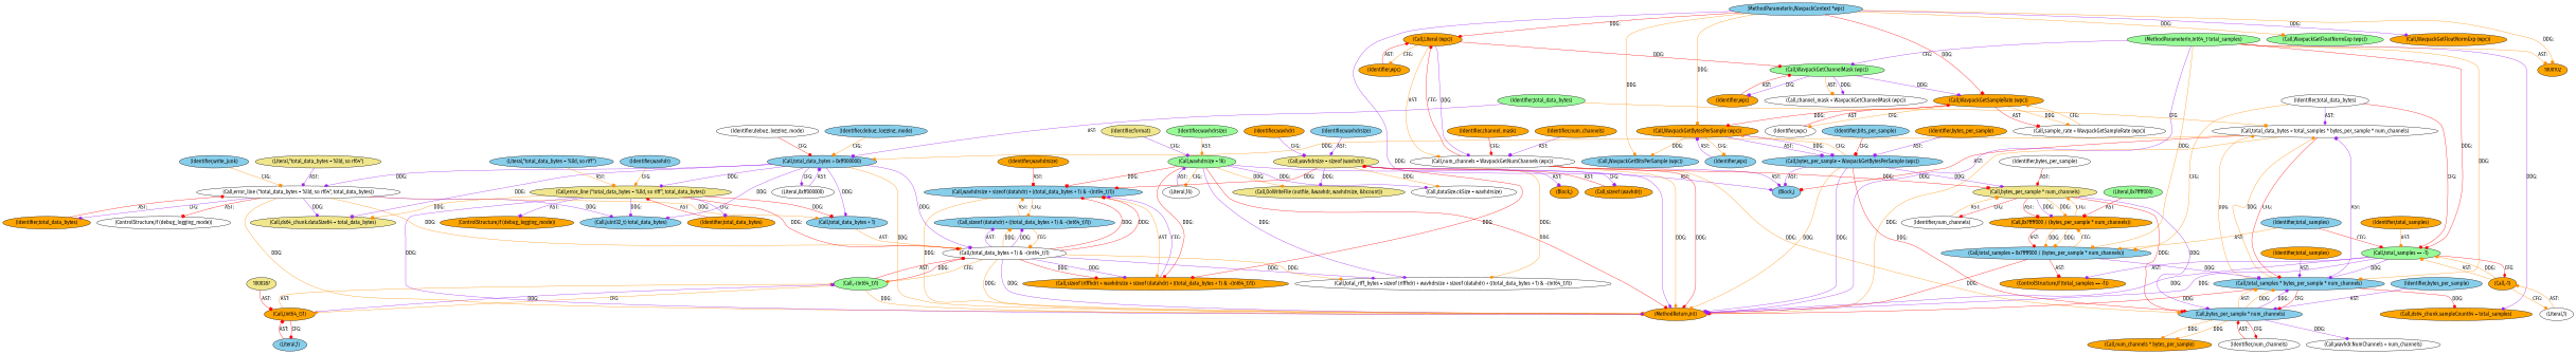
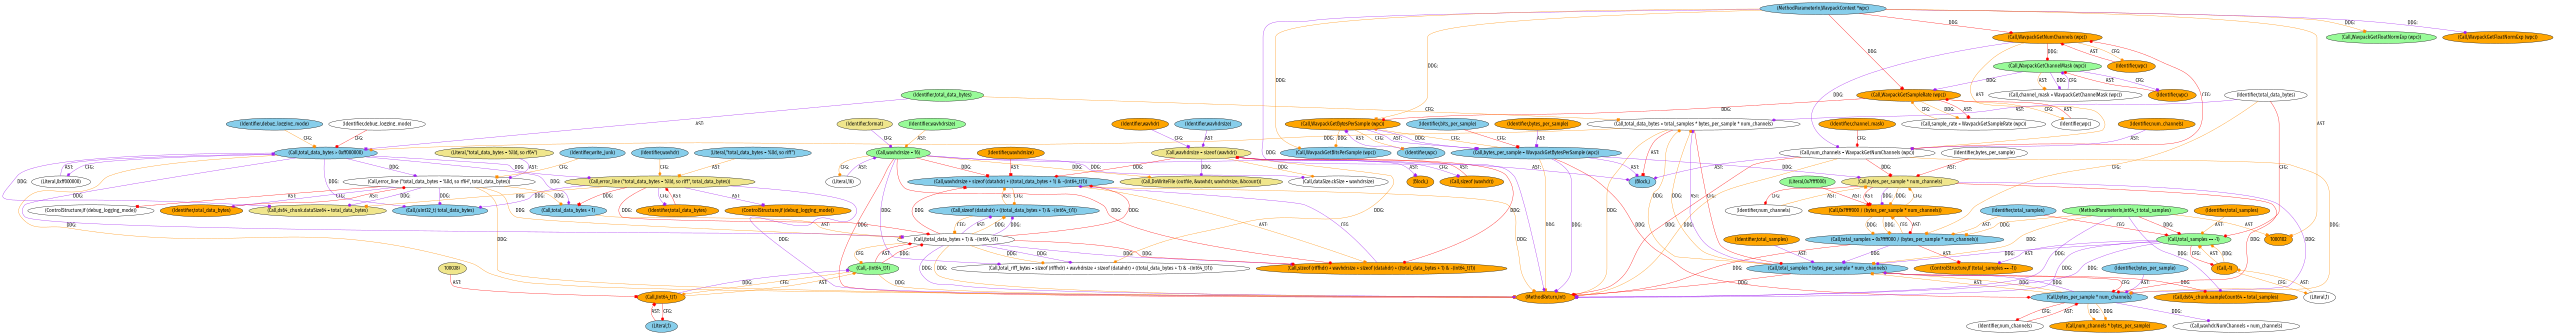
  digraph {
    fontname="Fira Sans"
    node [fillcolor=orange fontname="Fira Sans" style=filled]
    edge [arrowhead=box color=darkorange fontname="Fira Sans"]
    n1 [fillcolor=skyblue label="(Call,wavhdrsize + sizeof (datahdr) + ((total_data_bytes + 1) & ~(int64_t)1))"]
    n2 [label="(Call,sizeof (riffhdr) + wavhdrsize + sizeof (datahdr) + ((total_data_bytes + 1) & ~(int64_t)1))"]
    n3 [label="(MethodReturn,int)"]
    n4 [fillcolor=skyblue label="(Call,sizeof (datahdr) + ((total_data_bytes + 1) & ~(int64_t)1))"]
    n5 [fillcolor=white label="(Call,(total_data_bytes + 1) & ~(int64_t)1)"]
    n6 [fillcolor=palegreen label="(Call,wavhdrsize = 16)"]
    n7 [fillcolor=white label="(Literal,16)"]
    n8 [fillcolor=khaki label="(Call,DoWriteFile (outfile, &wavhdr, wavhdrsize, &bcount))"]
    n9 [fillcolor=white label="(Call,total_riff_bytes = sizeof (riffhdr) + wavhdrsize + sizeof (datahdr) + ((total_data_bytes + 1) & ~(int64_t)1))"]
    n10 [fillcolor=white label="(Call,dataSize.ckSize = wavhdrsize)"]
    n11 [fillcolor=skyblue label="(Block,)"]
    n12 [fillcolor=khaki label="(Call,wavhdrsize = sizeof (wavhdr))"]
    n13 [label="(Block,)"]
    n14 [label="(Call,sizeof (wavhdr))"]
    n15 [fillcolor=palegreen label="(Call,~(int64_t)1)"]
    n16 [label="(Call,(int64_t)1)"]
    n17 [fillcolor=white label="(Call,error_line (\"total_data_bytes = %lld, so rf64\", total_data_bytes))"]
    n18 [fillcolor=white label="(ControlStructure,if (debug_logging_mode))"]
    n19 [fillcolor=skyblue label="(Call,total_data_bytes + 1)"]
    n20 [label="(Identifier,total_data_bytes)"]
    n21 [fillcolor=skyblue label="(Call,(uint32_t) total_data_bytes)"]
    n22 [fillcolor=khaki label="(Call,ds64_chunk.dataSize64 = total_data_bytes)"]
    n23 [fillcolor=skyblue label="(Call,total_data_bytes > 0xff000000)"]
    n24 [fillcolor=khaki label="(Call,error_line (\"total_data_bytes = %lld, so riff\", total_data_bytes))"]
    n25 [fillcolor=white label="(Literal,0xff000000)"]
    n26 [label="(ControlStructure,if (debug_logging_mode))"]
    n27 [label="(Identifier,total_data_bytes)"]
    n28 [fillcolor=white label="(Call,total_data_bytes = total_samples * bytes_per_sample * num_channels)"]
    n29 [fillcolor=skyblue label="(Call,total_samples * bytes_per_sample * num_channels)"]
    n30 [fillcolor=skyblue label="(Call,bytes_per_sample * num_channels)"]
    n31 [label="(Call,ds64_chunk.sampleCount64 = total_samples)"]
    n32 [label="(Call,num_channels * bytes_per_sample)"]
    n33 [fillcolor=white label="(Call,wavhdr.NumChannels = num_channels)"]
    n34 [fillcolor=white label="(Identifier,num_channels)"]
    n35 [fillcolor=skyblue label="(Call,total_samples = 0x7ffff000 / (bytes_per_sample * num_channels))"]
    n36 [label="(Call,0x7ffff000 / (bytes_per_sample * num_channels))"]
    n37 [label="(ControlStructure,if (total_samples == -1))"]
    n38 [fillcolor=khaki label="(Call,bytes_per_sample * num_channels)"]
    n39 [fillcolor=white label="(Identifier,num_channels)"]
    n40 [fillcolor=skyblue label="(Call,bytes_per_sample = WavpackGetBytesPerSample (wpc))"]
    n41 [label="(Call,WavpackGetBytesPerSample (wpc))"]
    n42 [fillcolor=skyblue label="(Identifier,wpc)"]
    n43 [fillcolor=skyblue label="(Call,WavpackGetBitsPerSample (wpc))"]
    n44 [label="(Call,WavpackGetSampleRate (wpc))"]
    n45 [fillcolor=white label="(Call,sample_rate = WavpackGetSampleRate (wpc))"]
    n46 [fillcolor=white label="(Identifier,wpc)"]
    n47 [fillcolor=palegreen label="(Call,WavpackGetChannelMask (wpc))"]
    n48 [label="(Identifier,wpc)"]
    n49 [fillcolor=white label="(Call,channel_mask = WavpackGetChannelMask (wpc))"]
-   n50 [label="(Call,Literal (wpc))"]
+   n50 [label="(Call,WavpackGetNumChannels (wpc))"]
    n51 [fillcolor=white label="(Call,num_channels = WavpackGetNumChannels (wpc))"]
    n52 [label="(Identifier,wpc)"]
    n53 [fillcolor=skyblue label="(MethodParameterIn,WavpackContext *wpc)"]
    n54 [fillcolor=palegreen label="(Call,WavpackGetFloatNormExp (wpc))"]
    n55 [label="(Call,WavpackGetFloatNormExp (wpc))"]
    1000102
    n57 [fillcolor=palegreen label="(MethodParameterIn,int64_t total_samples)"]
    n58 [fillcolor=palegreen label="(Call,total_samples == -1)"]
    n59 [label="(Call,-1)"]
    n60 [fillcolor=white label="(Literal,1)"]
    n61 [fillcolor=skyblue label="(Literal,1)"]
    n62 [fillcolor=palegreen label="(Identifier,total_data_bytes)"]
    n63 [fillcolor=white label="(Identifier,bytes_per_sample)"]
    n64 [fillcolor=white label="(Identifier,total_data_bytes)"]
    n65 [fillcolor=skyblue label="(Identifier,wavhdr)"]
    n66 [label="(Identifier,wavhdrsize)"]
    n67 [fillcolor=white label="(Identifier,debug_logging_mode)"]
    n68 [label="(Identifier,channel_mask)"]
    n69 [fillcolor=palegreen label="(Identifier,wavhdrsize)"]
    n70 [fillcolor=skyblue label="(Identifier,bits_per_sample)"]
    n71 [fillcolor=skyblue label="(Literal,\"total_data_bytes = %lld, so riff\")"]
    n72 [fillcolor=skyblue label="(Identifier,bytes_per_sample)"]
    n73 [fillcolor=skyblue label="(Identifier,wavhdrsize)"]
    n74 [fillcolor=skyblue label="(Identifier,debug_logging_mode)"]
    n75 [label="(Identifier,bytes_per_sample)"]
    n76 [label="(Identifier,total_samples)"]
    n77 [fillcolor=khaki label="(Literal,\"total_data_bytes = %lld, so rf64\")"]
    n78 [label="(Identifier,total_samples)"]
    n79 [fillcolor=palegreen label="(Literal,0x7ffff000)"]
    n80 [label="(Identifier,wavhdr)"]
    n81 [label="(Identifier,num_channels)"]
    n82 [fillcolor=skyblue label="(Identifier,write_junk)"]
    n83 [fillcolor=skyblue label="(Identifier,total_samples)"]
    n84 [fillcolor=khaki label="(Identifier,format)"]
    1000387 [fillcolor=khaki]
    n1 -> n2 [label="AST: "]
    n1 -> n3 [label="DDG: "]
    n1 -> n4 [arrowhead=dot label="CFG: "]
    n2 -> n1 [arrowhead=diamond color=purple label="CFG: "]
    n4 -> n1 [arrowhead=dot label="AST: "]
    n4 -> n5 [label="CFG: "]
    n5 -> n1 [arrowhead=diamond color=red label="DDG: "]
    n5 -> n1 [color=red label="DDG: "]
    n5 -> n2 [arrowhead=dot color=purple label="DDG: "]
    n5 -> n2 [arrowhead=dot color=red label="DDG: "]
    n5 -> n3 [arrowhead=diamond label="DDG: "]
    n5 -> n3 [arrowhead=dot color=purple label="DDG: "]
    n5 -> n4 [arrowhead=dot color=purple label="AST: "]
    n5 -> n4 [label="DDG: "]
    n5 -> n4 [arrowhead=dot color=purple label="DDG: "]
    n5 -> n9 [arrowhead=diamond color=purple label="DDG: "]
    n5 -> n9 [arrowhead=dot label="DDG: "]
    n5 -> n15 [arrowhead=dot label="CFG: "]
    n6 -> n1 [color=red label="DDG: "]
    n6 -> n2 [arrowhead=dot color=red label="DDG: "]
    n6 -> n3 [arrowhead=dot color=red label="DDG: "]
    n6 -> n7 [arrowhead=dot label="CFG: "]
    n6 -> n8 [arrowhead=diamond label="DDG: "]
    n6 -> n9 [arrowhead=diamond color=purple label="DDG: "]
    n6 -> n10 [arrowhead=dot color=purple label="DDG: "]
    n6 -> n11 [arrowhead=diamond color=purple label="AST: "]
    n7 -> n6 [arrowhead=diamond color=purple label="AST: "]
    n12 -> n1 [arrowhead=diamond color=red label="DDG: "]
    n12 -> n2 [arrowhead=dot color=red label="DDG: "]
    n12 -> n8 [arrowhead=dot color=purple label="DDG: "]
    n12 -> n9 [arrowhead=diamond label="DDG: "]
    n12 -> n10 [arrowhead=diamond label="DDG: "]
    n12 -> n13 [color=purple label="AST: "]
    n12 -> n14 [color=purple label="CFG: "]
    n14 -> n12 [color=red label="AST: "]
    n15 -> n3 [label="DDG: "]
    n15 -> n5 [arrowhead=diamond color=red label="AST: "]
    n15 -> n5 [arrowhead=dot color=red label="DDG: "]
    n15 -> n16 [arrowhead=diamond label="CFG: "]
    n16 -> n15 [arrowhead=diamond label="AST: "]
    n16 -> n15 [color=purple label="DDG: "]
    n16 -> n61 [arrowhead=dot color=red label="CFG: "]
    n17 -> n3 [label="DDG: "]
    n17 -> n5 [arrowhead=dot label="DDG: "]
    n17 -> n18 [color=red label="AST: "]
    n17 -> n19 [arrowhead=dot label="DDG: "]
    n17 -> n20 [arrowhead=diamond color=purple label="CFG: "]
    n17 -> n21 [arrowhead=dot color=purple label="DDG: "]
    n17 -> n22 [arrowhead=dot color=purple label="DDG: "]
    n19 -> n5 [label="AST: "]
    n20 -> n17 [arrowhead=dot color=red label="AST: "]
    n23 -> n3 [arrowhead=diamond label="DDG: "]
    n23 -> n5 [color=purple label="DDG: "]
    n23 -> n17 [arrowhead=diamond color=purple label="DDG: "]
    n23 -> n19 [arrowhead=diamond color=purple label="DDG: "]
    n23 -> n21 [arrowhead=diamond color=purple label="DDG: "]
    n23 -> n22 [color=purple label="DDG: "]
    n23 -> n24 [arrowhead=dot color=purple label="DDG: "]
    n23 -> n25 [arrowhead=diamond color=purple label="CFG: "]
    n24 -> n3 [arrowhead=diamond color=purple label="DDG: "]
    n24 -> n5 [arrowhead=diamond color=red label="DDG: "]
    n24 -> n19 [color=red label="DDG: "]
    n24 -> n21 [arrowhead=dot color=purple label="DDG: "]
    n24 -> n22 [label="DDG: "]
    n24 -> n26 [color=purple label="AST: "]
    n24 -> n27 [color=purple label="CFG: "]
    n25 -> n23 [color=purple label="AST: "]
    n27 -> n24 [arrowhead=diamond color=red label="AST: "]
    n28 -> n3 [arrowhead=diamond label="DDG: "]
    n28 -> n11 [color=red label="AST: "]
    n28 -> n23 [arrowhead=dot label="DDG: "]
    n28 -> n29 [arrowhead=dot color=red label="CFG: "]
    n29 -> n3 [arrowhead=diamond color=red label="DDG: "]
    n29 -> n28 [color=purple label="AST: "]
    n29 -> n28 [arrowhead=dot label="DDG: "]
    n29 -> n28 [arrowhead=dot label="DDG: "]
    n29 -> n30 [arrowhead=diamond color=red label="CFG: "]
    n29 -> n31 [arrowhead=dot color=red label="DDG: "]
    n30 -> n29 [label="AST: "]
    n30 -> n29 [arrowhead=dot label="DDG: "]
    n30 -> n29 [arrowhead=dot color=purple label="DDG: "]
    n30 -> n32 [arrowhead=diamond label="DDG: "]
    n30 -> n32 [arrowhead=diamond label="DDG: "]
    n30 -> n33 [arrowhead=dot color=purple label="DDG: "]
    n30 -> n34 [arrowhead=diamond color=red label="CFG: "]
    n34 -> n30 [arrowhead=diamond color=red label="AST: "]
    n35 -> n3 [arrowhead=diamond color=red label="DDG: "]
    n35 -> n29 [color=purple label="DDG: "]
    n35 -> n36 [label="CFG: "]
    n35 -> n37 [color=red label="AST: "]
    n36 -> n35 [arrowhead=dot color=red label="AST: "]
    n36 -> n35 [arrowhead=dot label="DDG: "]
    n36 -> n35 [label="DDG: "]
    n36 -> n38 [arrowhead=diamond label="CFG: "]
    n38 -> n30 [arrowhead=dot color=red label="DDG: "]
    n38 -> n30 [arrowhead=diamond color=purple label="DDG: "]
    n38 -> n36 [color=red label="AST: "]
    n38 -> n36 [arrowhead=dot color=purple label="DDG: "]
    n38 -> n36 [arrowhead=dot label="DDG: "]
    n38 -> n39 [arrowhead=diamond color=red label="CFG: "]
    n39 -> n38 [label="AST: "]
    n40 -> n3 [label="DDG: "]
    n40 -> n3 [color=purple label="DDG: "]
    n40 -> n11 [arrowhead=dot color=purple label="AST: "]
    n40 -> n30 [arrowhead=diamond color=red label="DDG: "]
    n40 -> n38 [arrowhead=diamond color=purple label="DDG: "]
    n40 -> n41 [arrowhead=dot label="CFG: "]
    n41 -> n40 [color=purple label="AST: "]
    n41 -> n40 [color=purple label="DDG: "]
    n41 -> n42 [label="CFG: "]
    n41 -> n43 [arrowhead=dot label="DDG: "]
    n42 -> n41 [color=purple label="AST: "]
    n44 -> n41 [arrowhead=dot color=red label="DDG: "]
    n44 -> n45 [color=red label="AST: "]
    n44 -> n45 [arrowhead=diamond label="DDG: "]
    n44 -> n46 [arrowhead=dot label="CFG: "]
    n45 -> n44 [arrowhead=dot label="CFG: "]
    n46 -> n44 [arrowhead=dot color=red label="AST: "]
    n47 -> n44 [arrowhead=diamond color=purple label="DDG: "]
    n47 -> n48 [color=purple label="CFG: "]
    n47 -> n49 [label="AST: "]
    n47 -> n49 [arrowhead=diamond color=purple label="DDG: "]
    n48 -> n47 [arrowhead=dot color=red label="AST: "]
-   n57 -> n47 [arrowhead=dot color=purple label="CFG: "]
+   n49 -> n47 [arrowhead=dot color=purple label="CFG: "]
    n50 -> n47 [arrowhead=dot color=red label="DDG: "]
    n50 -> n51 [arrowhead=diamond label="AST: "]
    n50 -> n51 [arrowhead=dot color=purple label="DDG: "]
    n50 -> n52 [arrowhead=dot label="CFG: "]
    n51 -> n3 [arrowhead=diamond color=red label="DDG: "]
    n51 -> n3 [arrowhead=diamond label="DDG: "]
    n51 -> n11 [arrowhead=diamond color=purple label="AST: "]
    n51 -> n30 [label="DDG: "]
    n51 -> n38 [color=red label="DDG: "]
    n51 -> n50 [arrowhead=dot color=red label="CFG: "]
    n52 -> n50 [arrowhead=diamond color=red label="AST: "]
    n53 -> n3 [arrowhead=diamond color=purple label="DDG: "]
    n53 -> n41 [label="DDG: "]
    n53 -> n43 [arrowhead=dot label="DDG: "]
    n53 -> n44 [color=red label="DDG: "]
    n53 -> n50 [arrowhead=diamond color=red label="DDG: "]
    n53 -> n54 [label="DDG: "]
    n53 -> n55 [arrowhead=dot color=purple label="DDG: "]
-   n53 -> 1000102 [label="DDG: "]
+   n53 -> 1000102 [label="AST: "]
    n57 -> n3 [color=purple label="DDG: "]
    n57 -> n29 [label="DDG: "]
    n57 -> n31 [arrowhead=dot color=purple label="DDG: "]
    n57 -> n35 [label="DDG: "]
    n57 -> 1000102 [label="AST: "]
    n57 -> n58 [arrowhead=diamond color=red label="DDG: "]
    n58 -> n3 [arrowhead=diamond color=purple label="DDG: "]
    n58 -> n3 [color=purple label="DDG: "]
    n58 -> n29 [arrowhead=dot color=purple label="DDG: "]
    n58 -> n37 [arrowhead=dot color=purple label="AST: "]
    n58 -> n59 [arrowhead=diamond color=red label="CFG: "]
    n59 -> n58 [label="AST: "]
    n59 -> n58 [arrowhead=diamond label="DDG: "]
    n59 -> n60 [arrowhead=diamond label="CFG: "]
    n60 -> n59 [arrowhead=dot label="AST: "]
    n61 -> n16 [color=red label="AST: "]
    n62 -> n23 [color=purple label="AST: "]
    n62 -> n28 [label="CFG: "]
    n63 -> n38 [arrowhead=diamond color=red label="AST: "]
    n64 -> n28 [arrowhead=diamond color=purple label="AST: "]
    n64 -> n35 [label="CFG: "]
    n64 -> n58 [arrowhead=dot color=red label="CFG: "]
    n65 -> n24 [arrowhead=diamond label="CFG: "]
    n66 -> n1 [color=red label="AST: "]
    n67 -> n23 [arrowhead=dot color=red label="CFG: "]
    n68 -> n51 [arrowhead=diamond color=red label="CFG: "]
    n69 -> n6 [arrowhead=diamond label="AST: "]
    n70 -> n40 [color=red label="CFG: "]
    n71 -> n24 [label="AST: "]
    n72 -> n30 [arrowhead=diamond color=purple label="AST: "]
    n73 -> n12 [arrowhead=diamond color=purple label="AST: "]
    n74 -> n23 [label="CFG: "]
    n75 -> n40 [color=purple label="AST: "]
    n76 -> n58 [arrowhead=dot label="AST: "]
    n77 -> n17 [arrowhead=dot color=purple label="AST: "]
    n78 -> n29 [arrowhead=diamond color=purple label="AST: "]
    n79 -> n36 [color=red label="AST: "]
    n80 -> n12 [color=purple label="CFG: "]
    n81 -> n51 [color=purple label="AST: "]
    n82 -> n17 [label="CFG: "]
    n83 -> n35 [arrowhead=diamond label="AST: "]
    n83 -> n58 [arrowhead=diamond color=red label="CFG: "]
    n84 -> n6 [arrowhead=dot color=purple label="CFG: "]
    1000387 -> n16 [color=red label="AST: "]
  }
